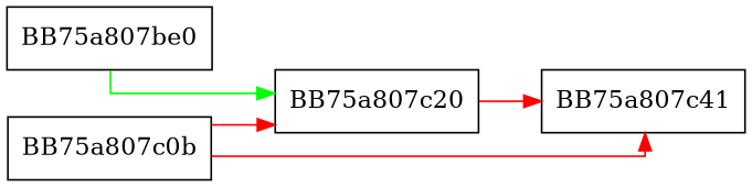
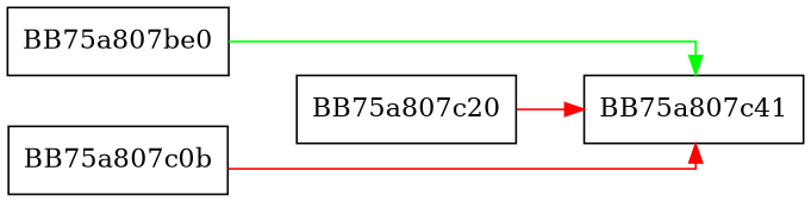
  digraph {
    rankdir=LR
    splines=ortho
    node [shape=box]
    edge [color=red]
    BB75a807be0
    BB75a807c41
    BB75a807c0b
    BB75a807c20
-   BB75a807be0 -> BB75a807c20 [color=green]
+   BB75a807be0 -> BB75a807c41 [color=green]
    BB75a807c0b -> BB75a807c41
-   BB75a807c0b -> BB75a807c20
    BB75a807c20 -> BB75a807c41
  }
